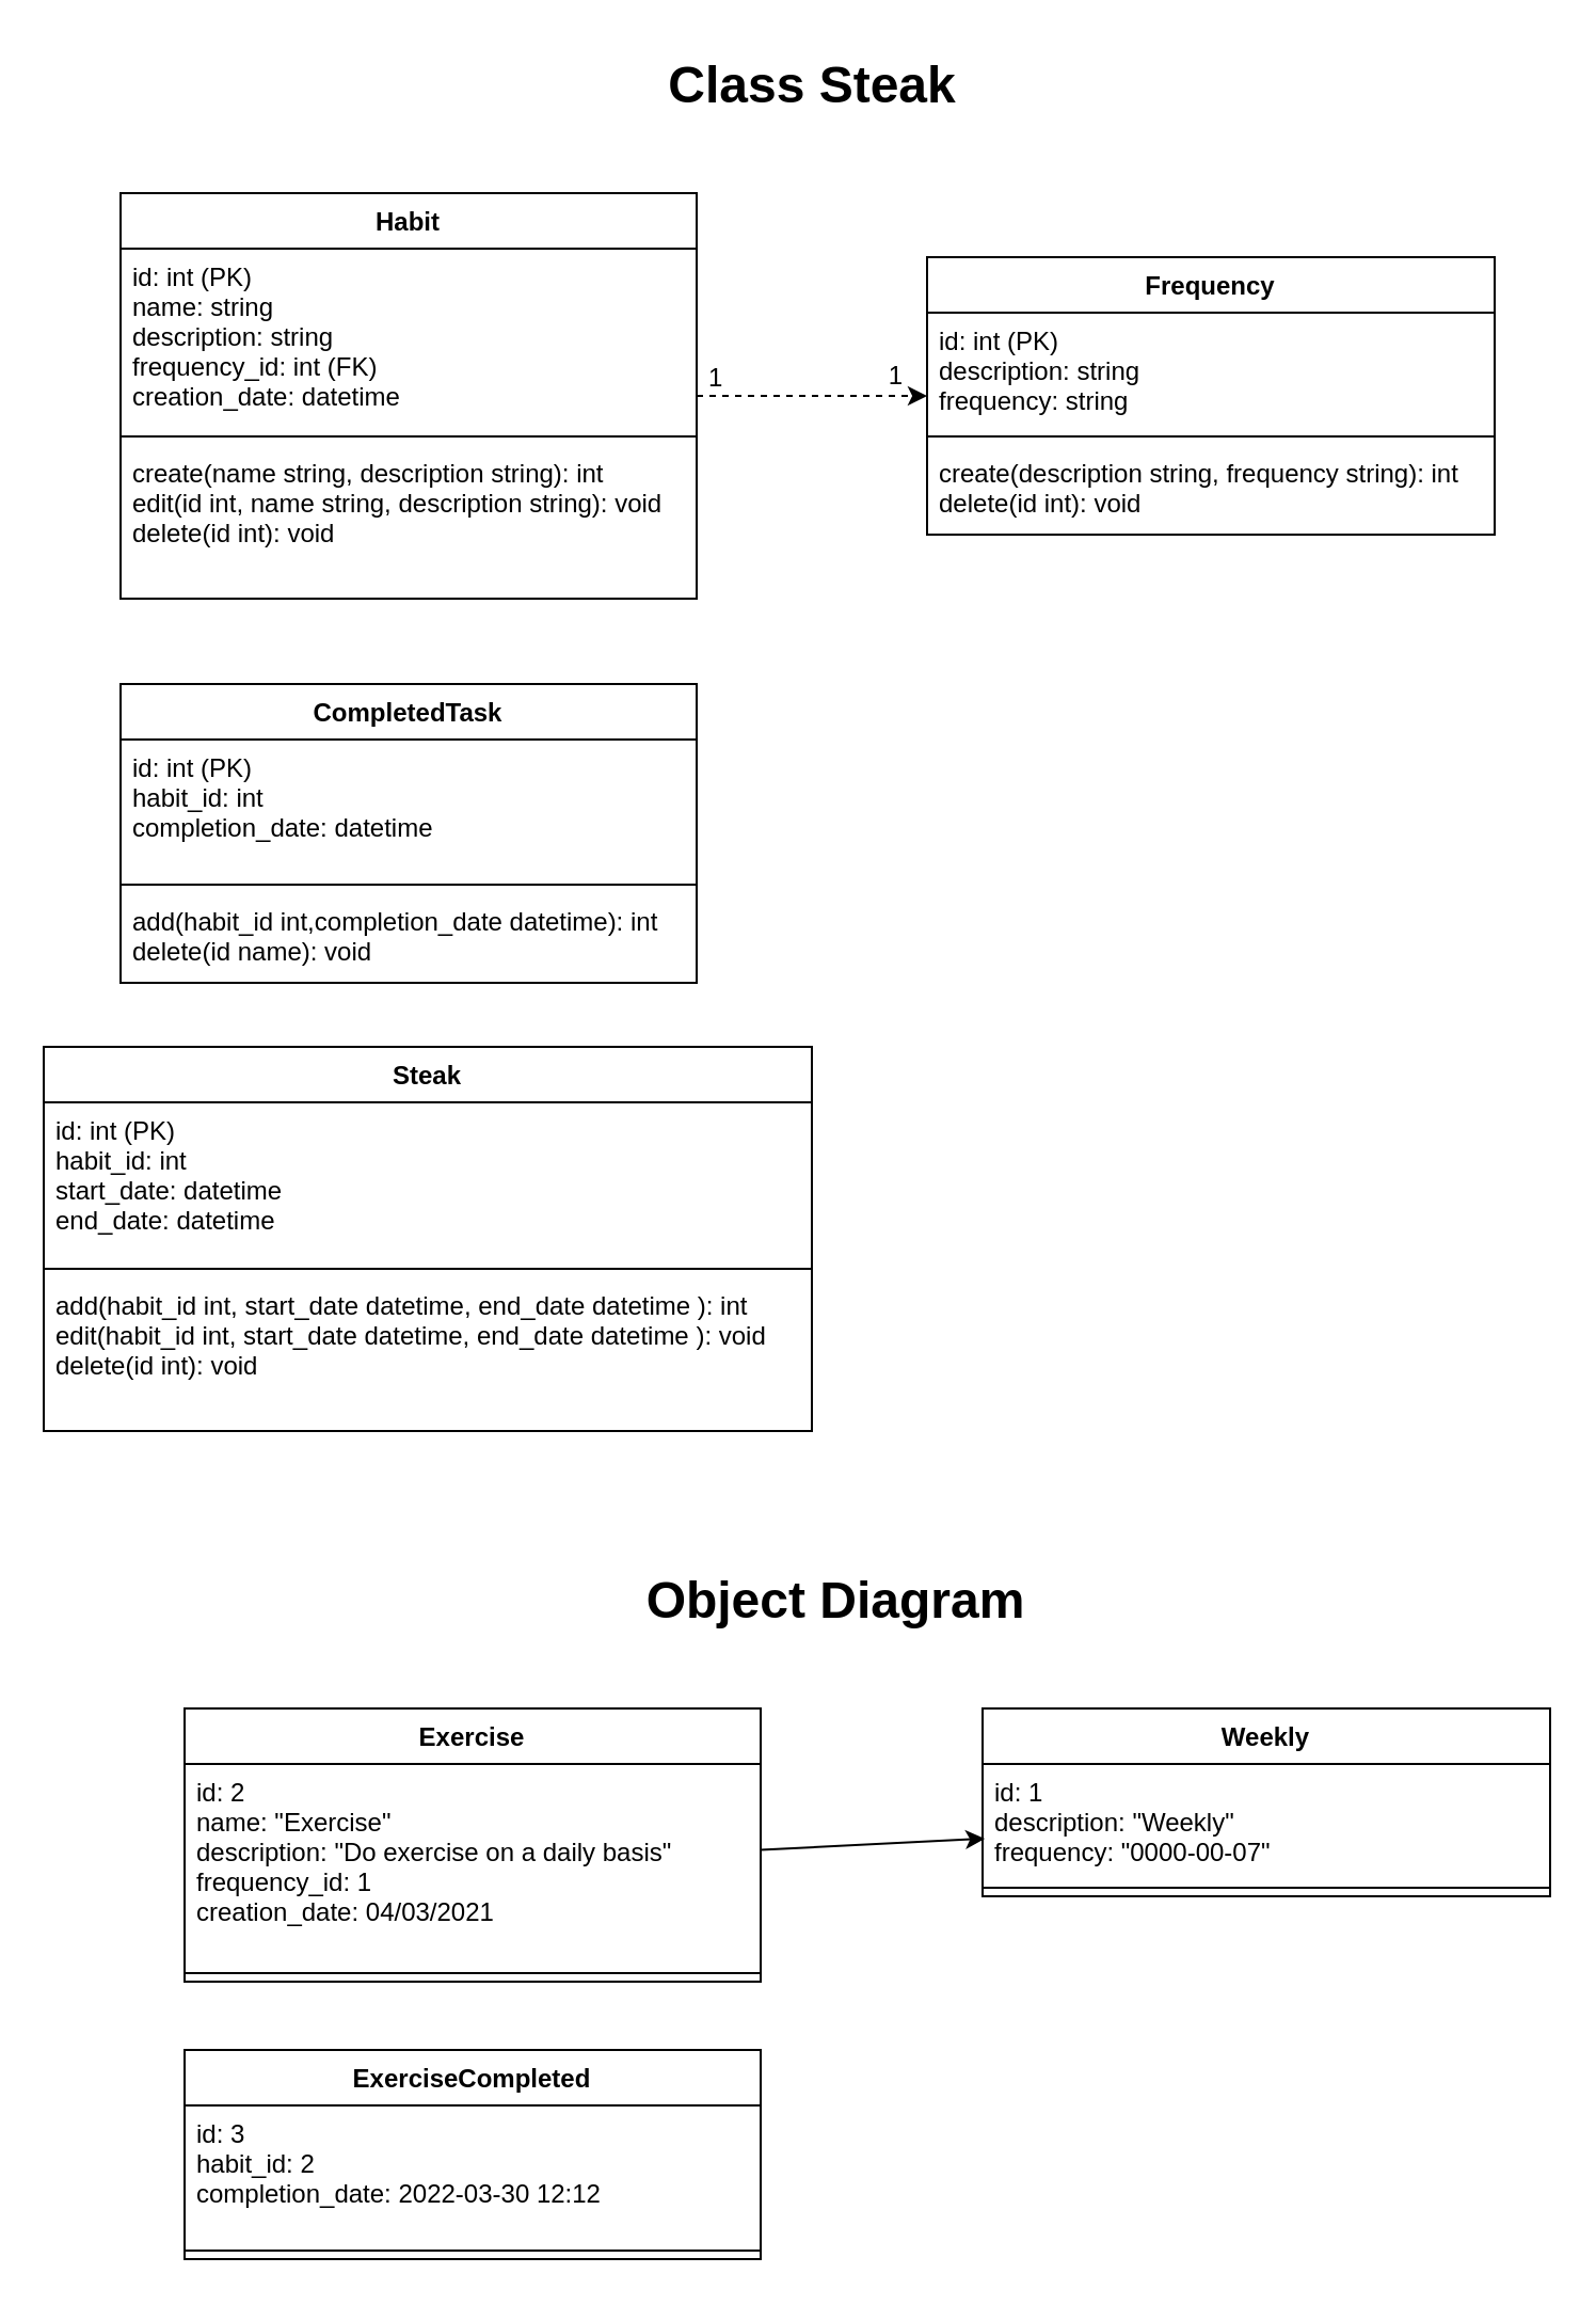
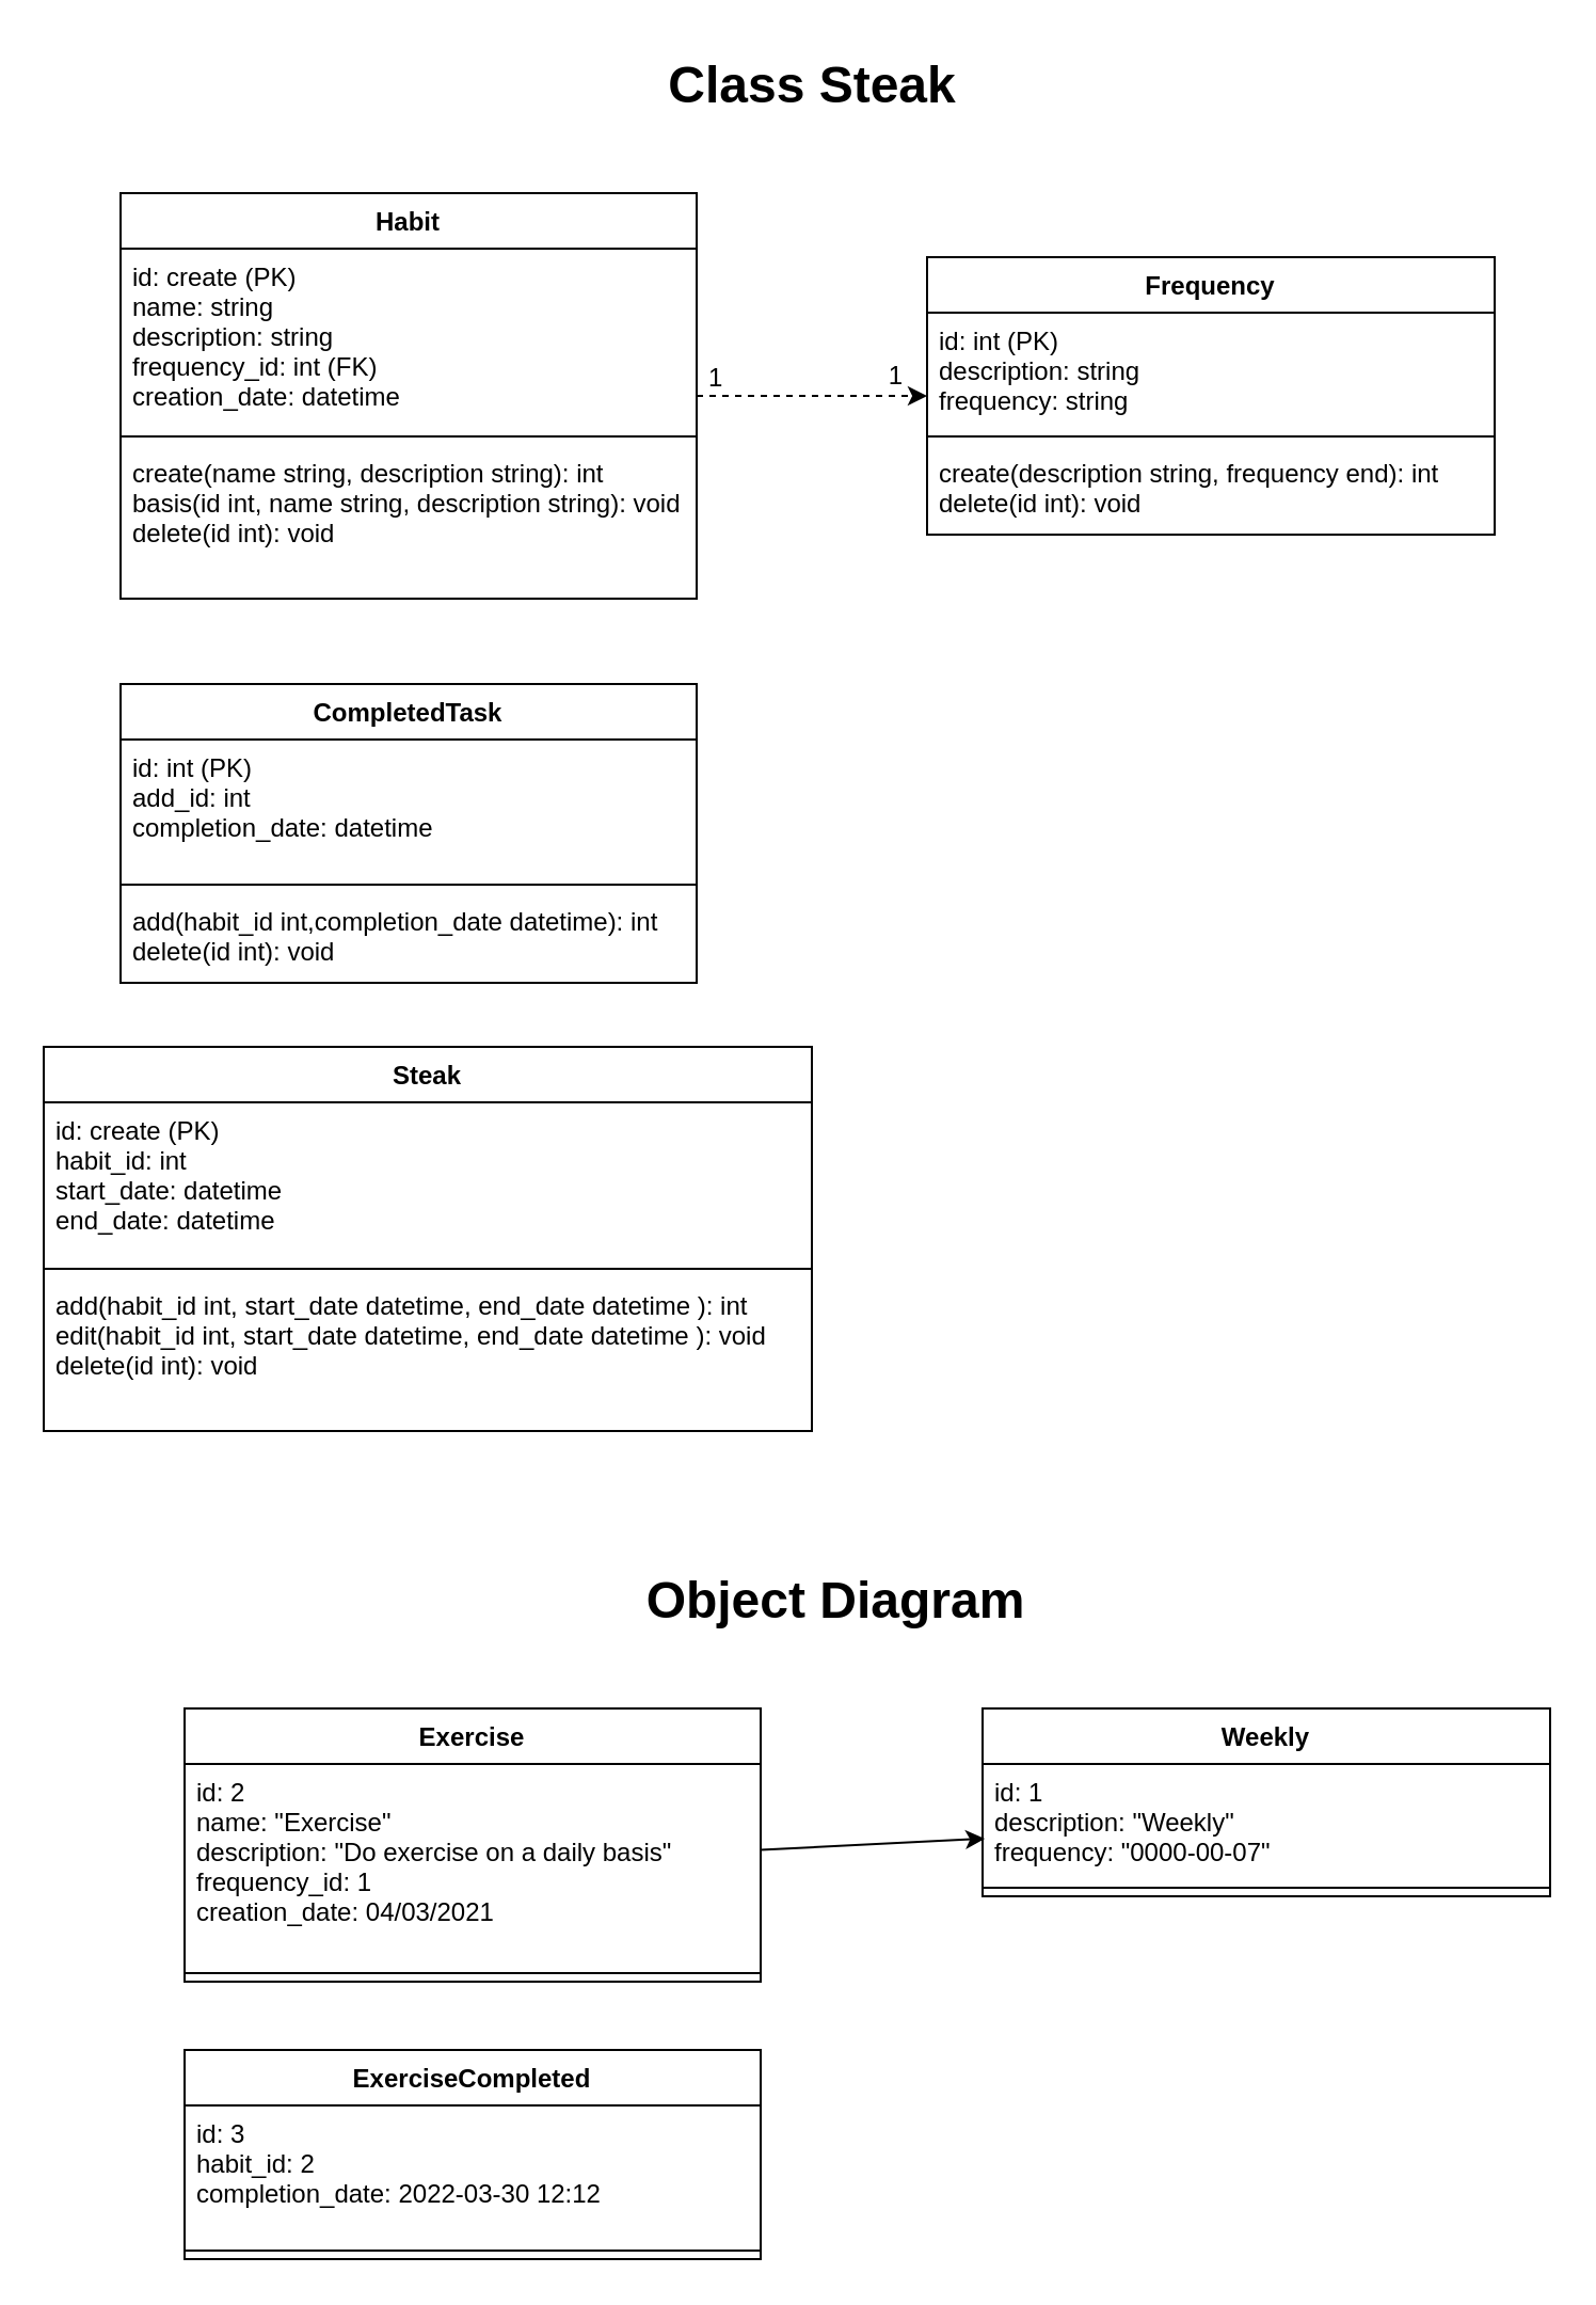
  <mxCell id="0" />
  <mxCell id="1" parent="0" />
  <mxCell id="2" value="Exercise" style="swimlane;fontStyle=1;align=center;verticalAlign=top;childLayout=stackLayout;horizontal=1;startSize=26;horizontalStack=0;resizeParent=1;resizeParentMax=0;resizeLast=0;collapsible=1;marginBottom=0;" parent="1" vertex="1"><mxGeometry x="86" y="800" width="270" height="128" as="geometry" /></mxCell>
  <mxCell id="3" value="id: 2&#10;name: &quot;Exercise&quot;&#10;description: &quot;Do exercise on a daily basis&quot;&#10;frequency_id: 1&#10;creation_date: 04/03/2021" style="text;strokeColor=none;fillColor=none;align=left;verticalAlign=top;spacingLeft=4;spacingRight=4;overflow=hidden;rotatable=0;points=[[0,0.5],[1,0.5]];portConstraint=eastwest;" parent="2" vertex="1"><mxGeometry y="26" width="270" height="94" as="geometry" /></mxCell>
  <mxCell id="4" value="" style="line;strokeWidth=1;fillColor=none;align=left;verticalAlign=middle;spacingTop=-1;spacingLeft=3;spacingRight=3;rotatable=0;labelPosition=right;points=[];portConstraint=eastwest;" parent="2" vertex="1"><mxGeometry y="120" width="270" height="8" as="geometry" /></mxCell>
  <mxCell id="5" value="" style="rounded=0;orthogonalLoop=1;jettySize=auto;html=1;dashed=1;" edge="1" parent="1" source="6" target="10"><mxGeometry relative="1" as="geometry" /></mxCell>
  <mxCell id="6" value="Habit" style="swimlane;fontStyle=1;align=center;verticalAlign=top;childLayout=stackLayout;horizontal=1;startSize=26;horizontalStack=0;resizeParent=1;resizeParentMax=0;resizeLast=0;collapsible=1;marginBottom=0;" vertex="1" parent="1"><mxGeometry x="56" y="90" width="270" height="190" as="geometry" /></mxCell>
- <mxCell id="7" value="id: int (PK)&#10;name: string&#10;description: string&#10;frequency_id: int (FK)&#10;creation_date: datetime&#10;" style="text;strokeColor=none;fillColor=none;align=left;verticalAlign=top;spacingLeft=4;spacingRight=4;overflow=hidden;rotatable=0;points=[[0,0.5],[1,0.5]];portConstraint=eastwest;" vertex="1" parent="6"><mxGeometry y="26" width="270" height="84" as="geometry" /></mxCell>
+ <mxCell id="7" value="id: create (PK)&#10;name: string&#10;description: string&#10;frequency_id: int (FK)&#10;creation_date: datetime&#10;" style="text;strokeColor=none;fillColor=none;align=left;verticalAlign=top;spacingLeft=4;spacingRight=4;overflow=hidden;rotatable=0;points=[[0,0.5],[1,0.5]];portConstraint=eastwest;" vertex="1" parent="6"><mxGeometry y="26" width="270" height="84" as="geometry" /></mxCell>
  <mxCell id="8" value="" style="line;strokeWidth=1;fillColor=none;align=left;verticalAlign=middle;spacingTop=-1;spacingLeft=3;spacingRight=3;rotatable=0;labelPosition=right;points=[];portConstraint=eastwest;" vertex="1" parent="6"><mxGeometry y="110" width="270" height="8" as="geometry" /></mxCell>
- <mxCell id="9" value="create(name string, description string): int&#10;edit(id int, name string, description string): void&#10;delete(id int): void" style="text;strokeColor=none;fillColor=none;align=left;verticalAlign=top;spacingLeft=4;spacingRight=4;overflow=hidden;rotatable=0;points=[[0,0.5],[1,0.5]];portConstraint=eastwest;" vertex="1" parent="6"><mxGeometry y="118" width="270" height="72" as="geometry" /></mxCell>
+ <mxCell id="9" value="create(name string, description string): int&#10;basis(id int, name string, description string): void&#10;delete(id int): void" style="text;strokeColor=none;fillColor=none;align=left;verticalAlign=top;spacingLeft=4;spacingRight=4;overflow=hidden;rotatable=0;points=[[0,0.5],[1,0.5]];portConstraint=eastwest;" vertex="1" parent="6"><mxGeometry y="118" width="270" height="72" as="geometry" /></mxCell>
  <mxCell id="10" value="Frequency" style="swimlane;fontStyle=1;align=center;verticalAlign=top;childLayout=stackLayout;horizontal=1;startSize=26;horizontalStack=0;resizeParent=1;resizeParentMax=0;resizeLast=0;collapsible=1;marginBottom=0;" vertex="1" parent="1"><mxGeometry x="434" y="120" width="266" height="130" as="geometry" /></mxCell>
  <mxCell id="11" value="id: int (PK)&#10;description: string&#10;frequency: string&#10;" style="text;strokeColor=none;fillColor=none;align=left;verticalAlign=top;spacingLeft=4;spacingRight=4;overflow=hidden;rotatable=0;points=[[0,0.5],[1,0.5]];portConstraint=eastwest;" vertex="1" parent="10"><mxGeometry y="26" width="266" height="54" as="geometry" /></mxCell>
  <mxCell id="12" value="" style="line;strokeWidth=1;fillColor=none;align=left;verticalAlign=middle;spacingTop=-1;spacingLeft=3;spacingRight=3;rotatable=0;labelPosition=right;points=[];portConstraint=eastwest;" vertex="1" parent="10"><mxGeometry y="80" width="266" height="8" as="geometry" /></mxCell>
- <mxCell id="13" value="create(description string, frequency string): int&#10;delete(id int): void" style="text;strokeColor=none;fillColor=none;align=left;verticalAlign=top;spacingLeft=4;spacingRight=4;overflow=hidden;rotatable=0;points=[[0,0.5],[1,0.5]];portConstraint=eastwest;" vertex="1" parent="10"><mxGeometry y="88" width="266" height="42" as="geometry" /></mxCell>
+ <mxCell id="13" value="create(description string, frequency end): int&#10;delete(id int): void" style="text;strokeColor=none;fillColor=none;align=left;verticalAlign=top;spacingLeft=4;spacingRight=4;overflow=hidden;rotatable=0;points=[[0,0.5],[1,0.5]];portConstraint=eastwest;" vertex="1" parent="10"><mxGeometry y="88" width="266" height="42" as="geometry" /></mxCell>
  <mxCell id="14" value="Weekly" style="swimlane;fontStyle=1;align=center;verticalAlign=top;childLayout=stackLayout;horizontal=1;startSize=26;horizontalStack=0;resizeParent=1;resizeParentMax=0;resizeLast=0;collapsible=1;marginBottom=0;" vertex="1" parent="1"><mxGeometry x="460" y="800" width="266" height="88" as="geometry" /></mxCell>
  <mxCell id="15" value="id: 1&#10;description: &quot;Weekly&quot;&#10;frequency: &quot;0000-00-07&quot;&#10;" style="text;strokeColor=none;fillColor=none;align=left;verticalAlign=top;spacingLeft=4;spacingRight=4;overflow=hidden;rotatable=0;points=[[0,0.5],[1,0.5]];portConstraint=eastwest;" vertex="1" parent="14"><mxGeometry y="26" width="266" height="54" as="geometry" /></mxCell>
  <mxCell id="16" value="" style="line;strokeWidth=1;fillColor=none;align=left;verticalAlign=middle;spacingTop=-1;spacingLeft=3;spacingRight=3;rotatable=0;labelPosition=right;points=[];portConstraint=eastwest;" vertex="1" parent="14"><mxGeometry y="80" width="266" height="8" as="geometry" /></mxCell>
  <mxCell id="17" style="edgeStyle=none;rounded=0;orthogonalLoop=1;jettySize=auto;html=1;entryX=0.004;entryY=0.648;entryDx=0;entryDy=0;entryPerimeter=0;" edge="1" parent="1" source="3" target="15"><mxGeometry relative="1" as="geometry" /></mxCell>
  <mxCell id="18" value="1" style="resizable=0;align=right;verticalAlign=bottom;labelBackgroundColor=none;fontSize=12;" connectable="0" vertex="1" parent="1"><mxGeometry x="420" y="195" as="geometry"><mxPoint x="4" y="-11" as="offset" /></mxGeometry></mxCell>
  <mxCell id="19" value="1" style="resizable=0;align=left;verticalAlign=bottom;labelBackgroundColor=none;fontSize=12;" connectable="0" vertex="1" parent="1"><mxGeometry x="330" y="185" as="geometry" /></mxCell>
  <mxCell id="20" value="CompletedTask" style="swimlane;fontStyle=1;align=center;verticalAlign=top;childLayout=stackLayout;horizontal=1;startSize=26;horizontalStack=0;resizeParent=1;resizeParentMax=0;resizeLast=0;collapsible=1;marginBottom=0;" vertex="1" parent="1"><mxGeometry x="56" y="320" width="270" height="140" as="geometry" /></mxCell>
- <mxCell id="21" value="id: int (PK)&#10;habit_id: int&#10;completion_date: datetime" style="text;strokeColor=none;fillColor=none;align=left;verticalAlign=top;spacingLeft=4;spacingRight=4;overflow=hidden;rotatable=0;points=[[0,0.5],[1,0.5]];portConstraint=eastwest;" vertex="1" parent="20"><mxGeometry y="26" width="270" height="64" as="geometry" /></mxCell>
+ <mxCell id="21" value="id: int (PK)&#10;add_id: int&#10;completion_date: datetime" style="text;strokeColor=none;fillColor=none;align=left;verticalAlign=top;spacingLeft=4;spacingRight=4;overflow=hidden;rotatable=0;points=[[0,0.5],[1,0.5]];portConstraint=eastwest;" vertex="1" parent="20"><mxGeometry y="26" width="270" height="64" as="geometry" /></mxCell>
  <mxCell id="22" value="" style="line;strokeWidth=1;fillColor=none;align=left;verticalAlign=middle;spacingTop=-1;spacingLeft=3;spacingRight=3;rotatable=0;labelPosition=right;points=[];portConstraint=eastwest;" vertex="1" parent="20"><mxGeometry y="90" width="270" height="8" as="geometry" /></mxCell>
- <mxCell id="23" value="add(habit_id int,completion_date datetime): int&#10;delete(id name): void" style="text;strokeColor=none;fillColor=none;align=left;verticalAlign=top;spacingLeft=4;spacingRight=4;overflow=hidden;rotatable=0;points=[[0,0.5],[1,0.5]];portConstraint=eastwest;" vertex="1" parent="20"><mxGeometry y="98" width="270" height="42" as="geometry" /></mxCell>
+ <mxCell id="23" value="add(habit_id int,completion_date datetime): int&#10;delete(id int): void" style="text;strokeColor=none;fillColor=none;align=left;verticalAlign=top;spacingLeft=4;spacingRight=4;overflow=hidden;rotatable=0;points=[[0,0.5],[1,0.5]];portConstraint=eastwest;" vertex="1" parent="20"><mxGeometry y="98" width="270" height="42" as="geometry" /></mxCell>
  <mxCell id="24" value="Class Steak" style="text;strokeColor=none;fillColor=none;html=1;fontSize=24;fontStyle=1;verticalAlign=middle;align=center;" vertex="1" parent="1"><mxGeometry x="330" y="20" width="100" height="40" as="geometry" /></mxCell>
  <mxCell id="25" value="Object Diagram" style="text;strokeColor=none;fillColor=none;html=1;fontSize=24;fontStyle=1;verticalAlign=middle;align=center;" vertex="1" parent="1"><mxGeometry x="341" y="730" width="100" height="40" as="geometry" /></mxCell>
  <mxCell id="26" value="Steak" style="swimlane;fontStyle=1;align=center;verticalAlign=top;childLayout=stackLayout;horizontal=1;startSize=26;horizontalStack=0;resizeParent=1;resizeParentMax=0;resizeLast=0;collapsible=1;marginBottom=0;" vertex="1" parent="1"><mxGeometry x="20" y="490" width="360" height="180" as="geometry" /></mxCell>
- <mxCell id="27" value="id: int (PK)&#10;habit_id: int&#10;start_date: datetime&#10;end_date: datetime" style="text;strokeColor=none;fillColor=none;align=left;verticalAlign=top;spacingLeft=4;spacingRight=4;overflow=hidden;rotatable=0;points=[[0,0.5],[1,0.5]];portConstraint=eastwest;" vertex="1" parent="26"><mxGeometry y="26" width="360" height="74" as="geometry" /></mxCell>
+ <mxCell id="27" value="id: create (PK)&#10;habit_id: int&#10;start_date: datetime&#10;end_date: datetime" style="text;strokeColor=none;fillColor=none;align=left;verticalAlign=top;spacingLeft=4;spacingRight=4;overflow=hidden;rotatable=0;points=[[0,0.5],[1,0.5]];portConstraint=eastwest;" vertex="1" parent="26"><mxGeometry y="26" width="360" height="74" as="geometry" /></mxCell>
  <mxCell id="28" value="" style="line;strokeWidth=1;fillColor=none;align=left;verticalAlign=middle;spacingTop=-1;spacingLeft=3;spacingRight=3;rotatable=0;labelPosition=right;points=[];portConstraint=eastwest;" vertex="1" parent="26"><mxGeometry y="100" width="360" height="8" as="geometry" /></mxCell>
  <mxCell id="29" value="add(habit_id int, start_date datetime, end_date datetime ): int&#10;edit(habit_id int, start_date datetime, end_date datetime ): void&#10;delete(id int): void" style="text;strokeColor=none;fillColor=none;align=left;verticalAlign=top;spacingLeft=4;spacingRight=4;overflow=hidden;rotatable=0;points=[[0,0.5],[1,0.5]];portConstraint=eastwest;" vertex="1" parent="26"><mxGeometry y="108" width="360" height="72" as="geometry" /></mxCell>
  <mxCell id="30" value="ExerciseCompleted" style="swimlane;fontStyle=1;align=center;verticalAlign=top;childLayout=stackLayout;horizontal=1;startSize=26;horizontalStack=0;resizeParent=1;resizeParentMax=0;resizeLast=0;collapsible=1;marginBottom=0;" vertex="1" parent="1"><mxGeometry x="86" y="960" width="270" height="98" as="geometry" /></mxCell>
  <mxCell id="31" value="id: 3&#10;habit_id: 2&#10;completion_date: 2022-03-30 12:12" style="text;strokeColor=none;fillColor=none;align=left;verticalAlign=top;spacingLeft=4;spacingRight=4;overflow=hidden;rotatable=0;points=[[0,0.5],[1,0.5]];portConstraint=eastwest;" vertex="1" parent="30"><mxGeometry y="26" width="270" height="64" as="geometry" /></mxCell>
  <mxCell id="32" value="" style="line;strokeWidth=1;fillColor=none;align=left;verticalAlign=middle;spacingTop=-1;spacingLeft=3;spacingRight=3;rotatable=0;labelPosition=right;points=[];portConstraint=eastwest;" vertex="1" parent="30"><mxGeometry y="90" width="270" height="8" as="geometry" /></mxCell>
